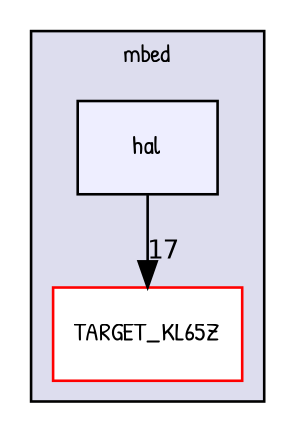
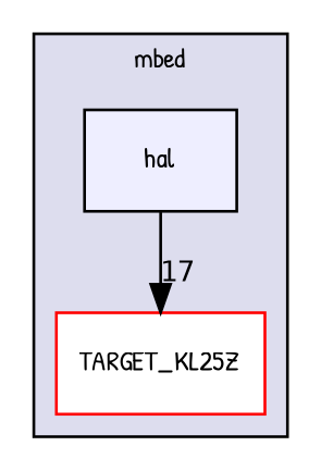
  digraph {
    compound=true
    fontname="Patrick Hand"
    node [fontname="Patrick Hand" fontsize=10 shape=box style=filled]
-   n1 [color=red fillcolor=white label=TARGET_KL65Z]
+   n1 [color=red fillcolor=white label=TARGET_KL25Z]
    n2 [fillcolor="#eeeeff" label=hal pencolor=black]
    subgraph cluster_1 {
      bgcolor="#ddddee"
      fontsize=10
      label=mbed
      pencolor=black
      n1
      n2
    }
    n2 -> n1 [headlabel=17 labeldistance=1.5 labelfontname=Helvetica labelfontsize=10 fontname="Patrick Hand"]
  }
